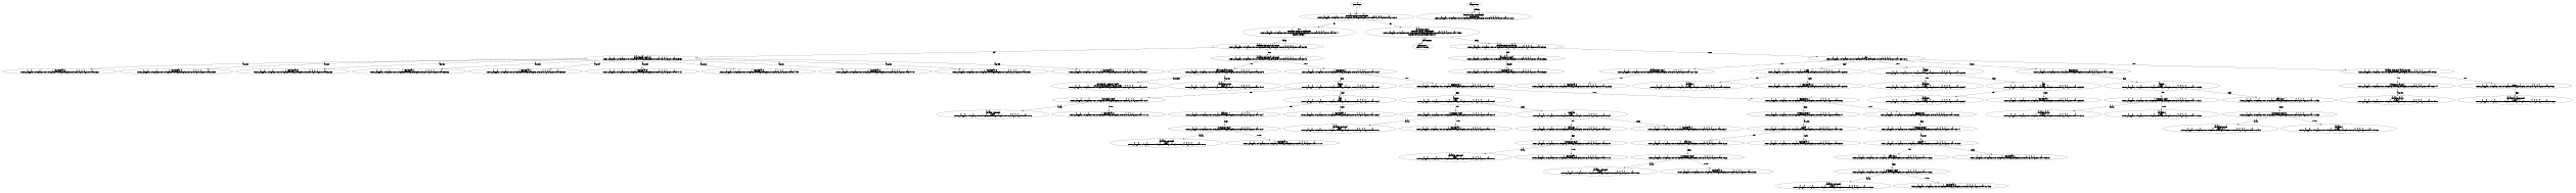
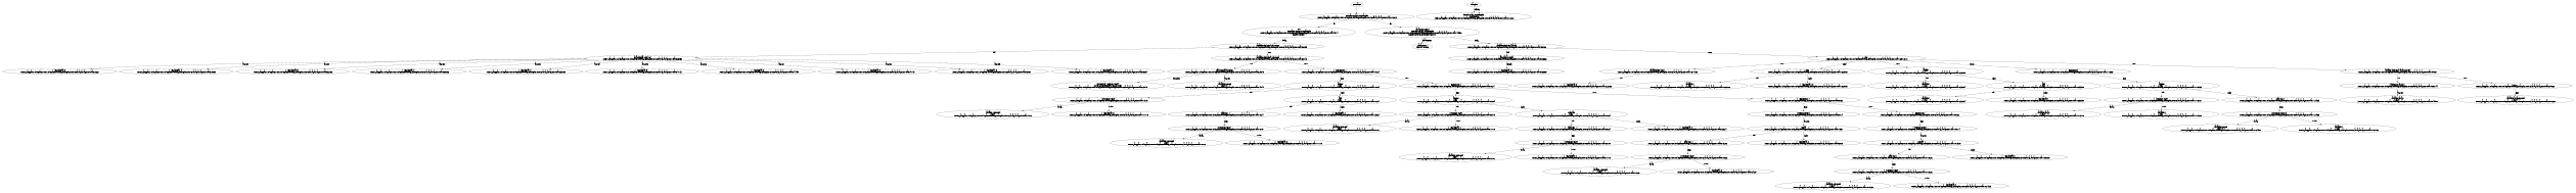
  strict digraph {
    n1 [label="contract ArraySortExample\n/Users/yangpan/workspace/rust-workspace/ola-lang/examples/source/array/array_sort.ola:2:1-22:2"]
    n2 [label="test\ncontract: ArraySortExample\n/Users/yangpan/workspace/rust-workspace/ola-lang/examples/source/array/array_sort.ola:4:5-14\nsignature test()"]
    n3 [label="array_sort_test\ncontract: ArraySortExample\n/Users/yangpan/workspace/rust-workspace/ola-lang/examples/source/array/array_sort.ola:14:5-50\nsignature array_sort_test(u32[10])"]
    n4 [label="variable decl u32[10] source\n/Users/yangpan/workspace/rust-workspace/ola-lang/examples/source/array/array_sort.ola:5:8-55"]
    n5 [label="parameters\nu32[10] source"]
    n6 [label="variable decl u32[] array\n/Users/yangpan/workspace/rust-workspace/ola-lang/examples/source/array/array_sort.ola:15:9-36"]
    n7 [label="array literal: u32[10]\n/Users/yangpan/workspace/rust-workspace/ola-lang/examples/source/array/array_sort.ola:5:25-55"]
    n8 [label="variable decl u32[] returned\n/Users/yangpan/workspace/rust-workspace/ola-lang/examples/source/array/array_sort.ola:6:8-48"]
    n9 [label="u32 literal: 3\n/Users/yangpan/workspace/rust-workspace/ola-lang/examples/source/array/array_sort.ola:5:26-27"]
    n10 [label="u32 literal: 4\n/Users/yangpan/workspace/rust-workspace/ola-lang/examples/source/array/array_sort.ola:5:29-30"]
    n11 [label="u32 literal: 5\n/Users/yangpan/workspace/rust-workspace/ola-lang/examples/source/array/array_sort.ola:5:32-33"]
    n12 [label="u32 literal: 1\n/Users/yangpan/workspace/rust-workspace/ola-lang/examples/source/array/array_sort.ola:5:35-36"]
    n13 [label="u32 literal: 7\n/Users/yangpan/workspace/rust-workspace/ola-lang/examples/source/array/array_sort.ola:5:38-39"]
    n14 [label="u32 literal: 9\n/Users/yangpan/workspace/rust-workspace/ola-lang/examples/source/array/array_sort.ola:5:41-42"]
    n15 [label="u32 literal: 0\n/Users/yangpan/workspace/rust-workspace/ola-lang/examples/source/array/array_sort.ola:5:44-45"]
    n16 [label="u32 literal: 2\n/Users/yangpan/workspace/rust-workspace/ola-lang/examples/source/array/array_sort.ola:5:47-48"]
    n17 [label="u32 literal: 8\n/Users/yangpan/workspace/rust-workspace/ola-lang/examples/source/array/array_sort.ola:5:50-51"]
    n18 [label="u32 literal: 6\n/Users/yangpan/workspace/rust-workspace/ola-lang/examples/source/array/array_sort.ola:5:53-54"]
    n19 [label="call internal function\n/Users/yangpan/workspace/rust-workspace/ola-lang/examples/source/array/array_sort.ola:6:25-48"]
    n20 [label="expression\n/Users/yangpan/workspace/rust-workspace/ola-lang/examples/source/array/array_sort.ola:7:8-24"]
    n21 [label="fn(u32[10])  returns (u32[])\nArraySortExample.array_sort_test\n/Users/yangpan/workspace/rust-workspace/ola-lang/examples/source/array/array_sort.ola:6:25-48"]
    n22 [label="variable: source\nu32[10]\n/Users/yangpan/workspace/rust-workspace/ola-lang/examples/source/array/array_sort.ola:6:41-47"]
    n23 [label="assign\nu32\n/Users/yangpan/workspace/rust-workspace/ola-lang/examples/source/array/array_sort.ola:7:8-24"]
    n24 [label="expression\n/Users/yangpan/workspace/rust-workspace/ola-lang/examples/source/array/array_sort.ola:8:8-24"]
    n25 [label="subscript u32[]\n/Users/yangpan/workspace/rust-workspace/ola-lang/examples/source/array/array_sort.ola:7:8-19"]
    n26 [label="add\nu32\n/Users/yangpan/workspace/rust-workspace/ola-lang/examples/source/array/array_sort.ola:7:8-24"]
    n27 [label="assign\nu32\n/Users/yangpan/workspace/rust-workspace/ola-lang/examples/source/array/array_sort.ola:8:8-24"]
    n28 [label="expression\n/Users/yangpan/workspace/rust-workspace/ola-lang/examples/source/array/array_sort.ola:9:8-32"]
    n29 [label="variable: returned\nu32[]\n/Users/yangpan/workspace/rust-workspace/ola-lang/examples/source/array/array_sort.ola:7:8-16"]
    n30 [label="u32 literal: 0\n/Users/yangpan/workspace/rust-workspace/ola-lang/examples/source/array/array_sort.ola:7:17-18"]
    n31 [label="load u32\n/Users/yangpan/workspace/rust-workspace/ola-lang/examples/source/array/array_sort.ola:7:8-24"]
    n32 [label="u32 literal: 1\n/Users/yangpan/workspace/rust-workspace/ola-lang/examples/source/array/array_sort.ola:7:23-24"]
    n33 [label="subscript u32[]\n/Users/yangpan/workspace/rust-workspace/ola-lang/examples/source/array/array_sort.ola:7:8-19"]
    n34 [label="variable: returned\nu32[]\n/Users/yangpan/workspace/rust-workspace/ola-lang/examples/source/array/array_sort.ola:7:8-16"]
    n35 [label="u32 literal: 0\n/Users/yangpan/workspace/rust-workspace/ola-lang/examples/source/array/array_sort.ola:7:17-18"]
    n36 [label="subscript u32[]\n/Users/yangpan/workspace/rust-workspace/ola-lang/examples/source/array/array_sort.ola:8:8-19"]
    n37 [label="subtract\nu32\n/Users/yangpan/workspace/rust-workspace/ola-lang/examples/source/array/array_sort.ola:8:8-24"]
    n38 [label="libfunc Assert\n/Users/yangpan/workspace/rust-workspace/ola-lang/examples/source/array/array_sort.ola:9:8-14"]
    n39 [label="expression\n/Users/yangpan/workspace/rust-workspace/ola-lang/examples/source/array/array_sort.ola:10:8-32"]
    n40 [label="variable: returned\nu32[]\n/Users/yangpan/workspace/rust-workspace/ola-lang/examples/source/array/array_sort.ola:8:8-16"]
    n41 [label="u32 literal: 1\n/Users/yangpan/workspace/rust-workspace/ola-lang/examples/source/array/array_sort.ola:8:17-18"]
    n42 [label="load u32\n/Users/yangpan/workspace/rust-workspace/ola-lang/examples/source/array/array_sort.ola:8:8-24"]
    n43 [label="u32 literal: 1\n/Users/yangpan/workspace/rust-workspace/ola-lang/examples/source/array/array_sort.ola:8:23-24"]
    n44 [label="subscript u32[]\n/Users/yangpan/workspace/rust-workspace/ola-lang/examples/source/array/array_sort.ola:8:8-19"]
    n45 [label="variable: returned\nu32[]\n/Users/yangpan/workspace/rust-workspace/ola-lang/examples/source/array/array_sort.ola:8:8-16"]
    n46 [label="u32 literal: 1\n/Users/yangpan/workspace/rust-workspace/ola-lang/examples/source/array/array_sort.ola:8:17-18"]
    n47 [label="equal\n/Users/yangpan/workspace/rust-workspace/ola-lang/examples/source/array/array_sort.ola:9:15-31"]
    n48 [label="libfunc Assert\n/Users/yangpan/workspace/rust-workspace/ola-lang/examples/source/array/array_sort.ola:10:8-14"]
    n49 [label="load u32\n/Users/yangpan/workspace/rust-workspace/ola-lang/examples/source/array/array_sort.ola:9:15-26"]
    n50 [label="u32 literal: 1\n/Users/yangpan/workspace/rust-workspace/ola-lang/examples/source/array/array_sort.ola:9:30-31"]
    n51 [label="subscript u32[]\n/Users/yangpan/workspace/rust-workspace/ola-lang/examples/source/array/array_sort.ola:9:15-26"]
    n52 [label="variable: returned\nu32[]\n/Users/yangpan/workspace/rust-workspace/ola-lang/examples/source/array/array_sort.ola:9:15-23"]
    n53 [label="u32 literal: 0\n/Users/yangpan/workspace/rust-workspace/ola-lang/examples/source/array/array_sort.ola:9:24-25"]
    n54 [label="equal\n/Users/yangpan/workspace/rust-workspace/ola-lang/examples/source/array/array_sort.ola:10:15-31"]
    n55 [label="load u32\n/Users/yangpan/workspace/rust-workspace/ola-lang/examples/source/array/array_sort.ola:10:15-26"]
    n56 [label="u32 literal: 1\n/Users/yangpan/workspace/rust-workspace/ola-lang/examples/source/array/array_sort.ola:10:30-31"]
    n57 [label="subscript u32[]\n/Users/yangpan/workspace/rust-workspace/ola-lang/examples/source/array/array_sort.ola:10:15-26"]
    n58 [label="variable: returned\nu32[]\n/Users/yangpan/workspace/rust-workspace/ola-lang/examples/source/array/array_sort.ola:10:15-23"]
    n59 [label="u32 literal: 1\n/Users/yangpan/workspace/rust-workspace/ola-lang/examples/source/array/array_sort.ola:10:24-25"]
    n60 [label="alloc array u32[]\n/Users/yangpan/workspace/rust-workspace/ola-lang/examples/source/array/array_sort.ola:15:23-36"]
    n61 [label="for\n/Users/yangpan/workspace/rust-workspace/ola-lang/examples/source/array/array_sort.ola:16:9-18:10"]
    n62 [label="u32 literal: 10\n/Users/yangpan/workspace/rust-workspace/ola-lang/examples/source/array/array_sort.ola:15:33-35"]
    n63 [label="variable decl u32 i\n/Users/yangpan/workspace/rust-workspace/ola-lang/examples/source/array/array_sort.ola:16:14-23"]
    n64 [label="less\n/Users/yangpan/workspace/rust-workspace/ola-lang/examples/source/array/array_sort.ola:16:25-31"]
    n65 [label="assign\nvoid\n/Users/yangpan/workspace/rust-workspace/ola-lang/examples/source/array/array_sort.ola:16:33-39"]
    n66 [label="expression\n/Users/yangpan/workspace/rust-workspace/ola-lang/examples/source/array/array_sort.ola:17:13-33"]
    n67 [label="variable decl u32[] array_sorted\n/Users/yangpan/workspace/rust-workspace/ola-lang/examples/source/array/array_sort.ola:19:9-51"]
    n68 [label="u32 literal: 0\n/Users/yangpan/workspace/rust-workspace/ola-lang/examples/source/array/array_sort.ola:16:22-23"]
    n69 [label="variable: i\nu32\n/Users/yangpan/workspace/rust-workspace/ola-lang/examples/source/array/array_sort.ola:16:25-26"]
    n70 [label="u32 literal: 10\n/Users/yangpan/workspace/rust-workspace/ola-lang/examples/source/array/array_sort.ola:16:29-31"]
    n71 [label="variable: i\nu32\n/Users/yangpan/workspace/rust-workspace/ola-lang/examples/source/array/array_sort.ola:16:33-34"]
    n72 [label="add\nu32\n/Users/yangpan/workspace/rust-workspace/ola-lang/examples/source/array/array_sort.ola:16:33-39"]
    n73 [label="assign\nu32\n/Users/yangpan/workspace/rust-workspace/ola-lang/examples/source/array/array_sort.ola:17:13-33"]
    n74 [label="libfunc ArraySort\n/Users/yangpan/workspace/rust-workspace/ola-lang/examples/source/array/array_sort.ola:19:30-44"]
    n75 [label="return\n/Users/yangpan/workspace/rust-workspace/ola-lang/examples/source/array/array_sort.ola:20:9-28"]
    n76 [label="variable: i\nu32\n/Users/yangpan/workspace/rust-workspace/ola-lang/examples/source/array/array_sort.ola:16:33-34"]
    n77 [label="u32 literal: 1\n/Users/yangpan/workspace/rust-workspace/ola-lang/examples/source/array/array_sort.ola:16:38-39"]
    n78 [label="subscript u32[]\n/Users/yangpan/workspace/rust-workspace/ola-lang/examples/source/array/array_sort.ola:17:13-21"]
    n79 [label="load u32\n/Users/yangpan/workspace/rust-workspace/ola-lang/examples/source/array/array_sort.ola:17:24-33"]
    n80 [label="variable: array\nu32[]\n/Users/yangpan/workspace/rust-workspace/ola-lang/examples/source/array/array_sort.ola:17:13-18"]
    n81 [label="variable: i\nu32\n/Users/yangpan/workspace/rust-workspace/ola-lang/examples/source/array/array_sort.ola:17:19-20"]
    n82 [label="subscript u32[10]\n/Users/yangpan/workspace/rust-workspace/ola-lang/examples/source/array/array_sort.ola:17:24-33"]
    n83 [label="variable: source\nu32[10]\n/Users/yangpan/workspace/rust-workspace/ola-lang/examples/source/array/array_sort.ola:17:24-30"]
    n84 [label="variable: i\nu32\n/Users/yangpan/workspace/rust-workspace/ola-lang/examples/source/array/array_sort.ola:17:31-32"]
    n85 [label="variable: array\nu32[]\n/Users/yangpan/workspace/rust-workspace/ola-lang/examples/source/array/array_sort.ola:19:45-50"]
    n86 [label="variable: array_sorted\nu32[]\n/Users/yangpan/workspace/rust-workspace/ola-lang/examples/source/array/array_sort.ola:20:16-28"]
    n87 [label="found ArraySortExample \nlevel Debug\n/Users/yangpan/workspace/rust-workspace/ola-lang/examples/source/array/array_sort.ola:2:1-22:2"]
    contracts
-   diagnostics
+   diagnostics [label=examples]
    n1 -> n2 [label=fn]
    n1 -> n3 [label=fn]
    n2 -> n4 [label=body]
    n3 -> n5 [label=parameters]
    n3 -> n6 [label=body]
    n4 -> n7 [label=init]
    n4 -> n8 [label=next]
    n6 -> n60 [label=init]
    n6 -> n61 [label=next]
    n7 -> n9 [label="arg #0"]
    n7 -> n10 [label="arg #1"]
    n7 -> n11 [label="arg #2"]
    n7 -> n12 [label="arg #3"]
    n7 -> n13 [label="arg #4"]
    n7 -> n14 [label="arg #5"]
    n7 -> n15 [label="arg #6"]
    n7 -> n16 [label="arg #7"]
    n7 -> n17 [label="arg #8"]
    n7 -> n18 [label="arg #9"]
    n8 -> n19 [label=init]
    n8 -> n20 [label=next]
    n19 -> n21 [label=function]
    n19 -> n22 [label="arg #0"]
    n20 -> n23 [label=expr]
    n20 -> n24 [label=next]
    n23 -> n25 [label=left]
    n23 -> n26 [label=right]
    n24 -> n27 [label=expr]
    n24 -> n28 [label=next]
    n25 -> n29 [label=array]
    n25 -> n30 [label=index]
    n26 -> n31 [label=left]
    n26 -> n32 [label=right]
    n27 -> n36 [label=left]
    n27 -> n37 [label=right]
    n28 -> n38 [label=expr]
    n28 -> n39 [label=next]
    n31 -> n33 [label=expr]
    n33 -> n34 [label=array]
    n33 -> n35 [label=index]
    n36 -> n40 [label=array]
    n36 -> n41 [label=index]
    n37 -> n42 [label=left]
    n37 -> n43 [label=right]
    n38 -> n47 [label="arg #0"]
    n39 -> n48 [label=expr]
    n42 -> n44 [label=expr]
    n44 -> n45 [label=array]
    n44 -> n46 [label=index]
    n47 -> n49 [label=left]
    n47 -> n50 [label=right]
    n48 -> n54 [label="arg #0"]
    n49 -> n51 [label=expr]
    n51 -> n52 [label=array]
    n51 -> n53 [label=index]
    n54 -> n55 [label=left]
    n54 -> n56 [label=right]
    n55 -> n57 [label=expr]
    n57 -> n58 [label=array]
    n57 -> n59 [label=index]
    n60 -> n62 [label=length]
    n61 -> n63 [label=init]
    n61 -> n64 [label=cond]
    n61 -> n65 [label=next]
    n61 -> n66 [label=body]
    n61 -> n67 [label=next]
    n63 -> n68 [label=init]
    n64 -> n69 [label=left]
    n64 -> n70 [label=right]
    n65 -> n71 [label=left]
    n65 -> n72 [label=right]
    n66 -> n73 [label=expr]
    n67 -> n74 [label=init]
    n67 -> n75 [label=next]
    n72 -> n76 [label=left]
    n72 -> n77 [label=right]
    n73 -> n78 [label=left]
    n73 -> n79 [label=right]
    n74 -> n85 [label="arg #0"]
    n75 -> n86 [label=expr]
    n78 -> n80 [label=array]
    n78 -> n81 [label=index]
    n79 -> n82 [label=expr]
    n82 -> n83 [label=array]
    n82 -> n84 [label=index]
    contracts -> n1
    diagnostics -> n87 [label=Debug]
  }
